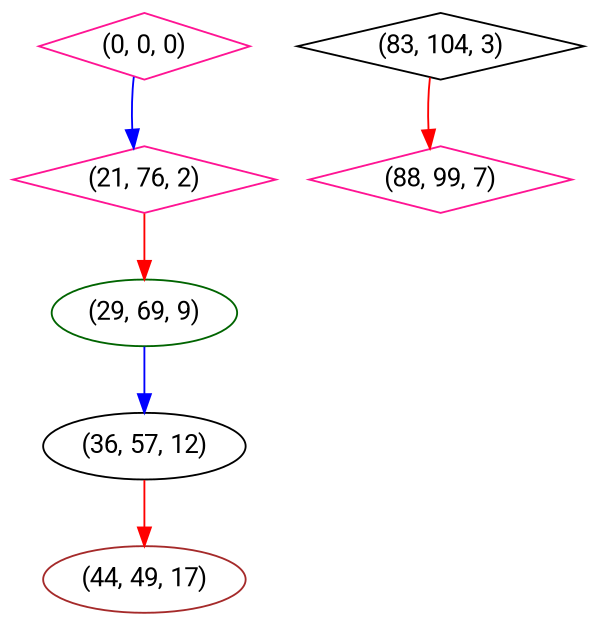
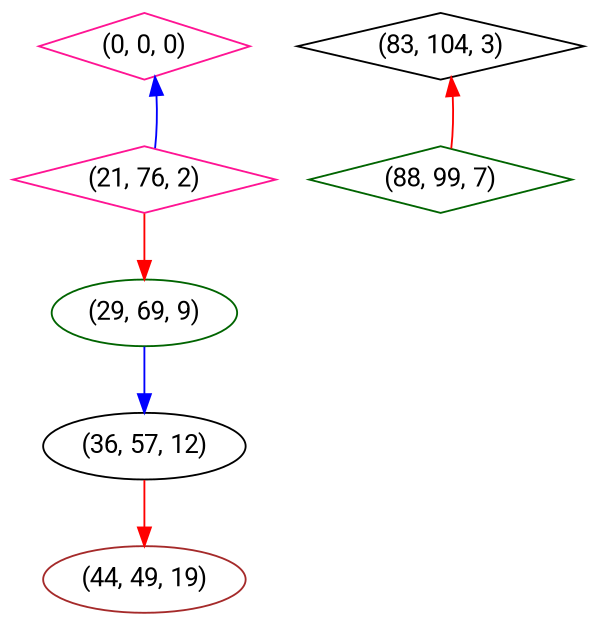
  digraph {
    fontname=Roboto
    node [color=deeppink fontname=Roboto shape=diamond]
    edge [color=red fontname=Roboto]
    "(0, 0, 0)"
    "(21, 76, 2)"
    "(29, 69, 9)" [color=darkgreen shape=ellipse]
    "(83, 104, 3)" [color=black]
-   "(88, 99, 7)"
+   "(88, 99, 7)" [color=darkgreen]
    "(36, 57, 12)" [color=black shape=ellipse]
-   "(44, 49, 19)" [color=brown shape=ellipse label="(44, 49, 17)"]
-   "(0, 0, 0)" -> "(21, 76, 2)" [color=blue]
+   "(44, 49, 19)" [color=brown shape=ellipse]
+   "(21, 76, 2)" -> "(0, 0, 0)" [color=blue]
    "(21, 76, 2)" -> "(29, 69, 9)"
    "(29, 69, 9)" -> "(36, 57, 12)" [color=blue]
-   "(83, 104, 3)" -> "(88, 99, 7)"
+   "(88, 99, 7)" -> "(83, 104, 3)"
    "(36, 57, 12)" -> "(44, 49, 19)"
  }
